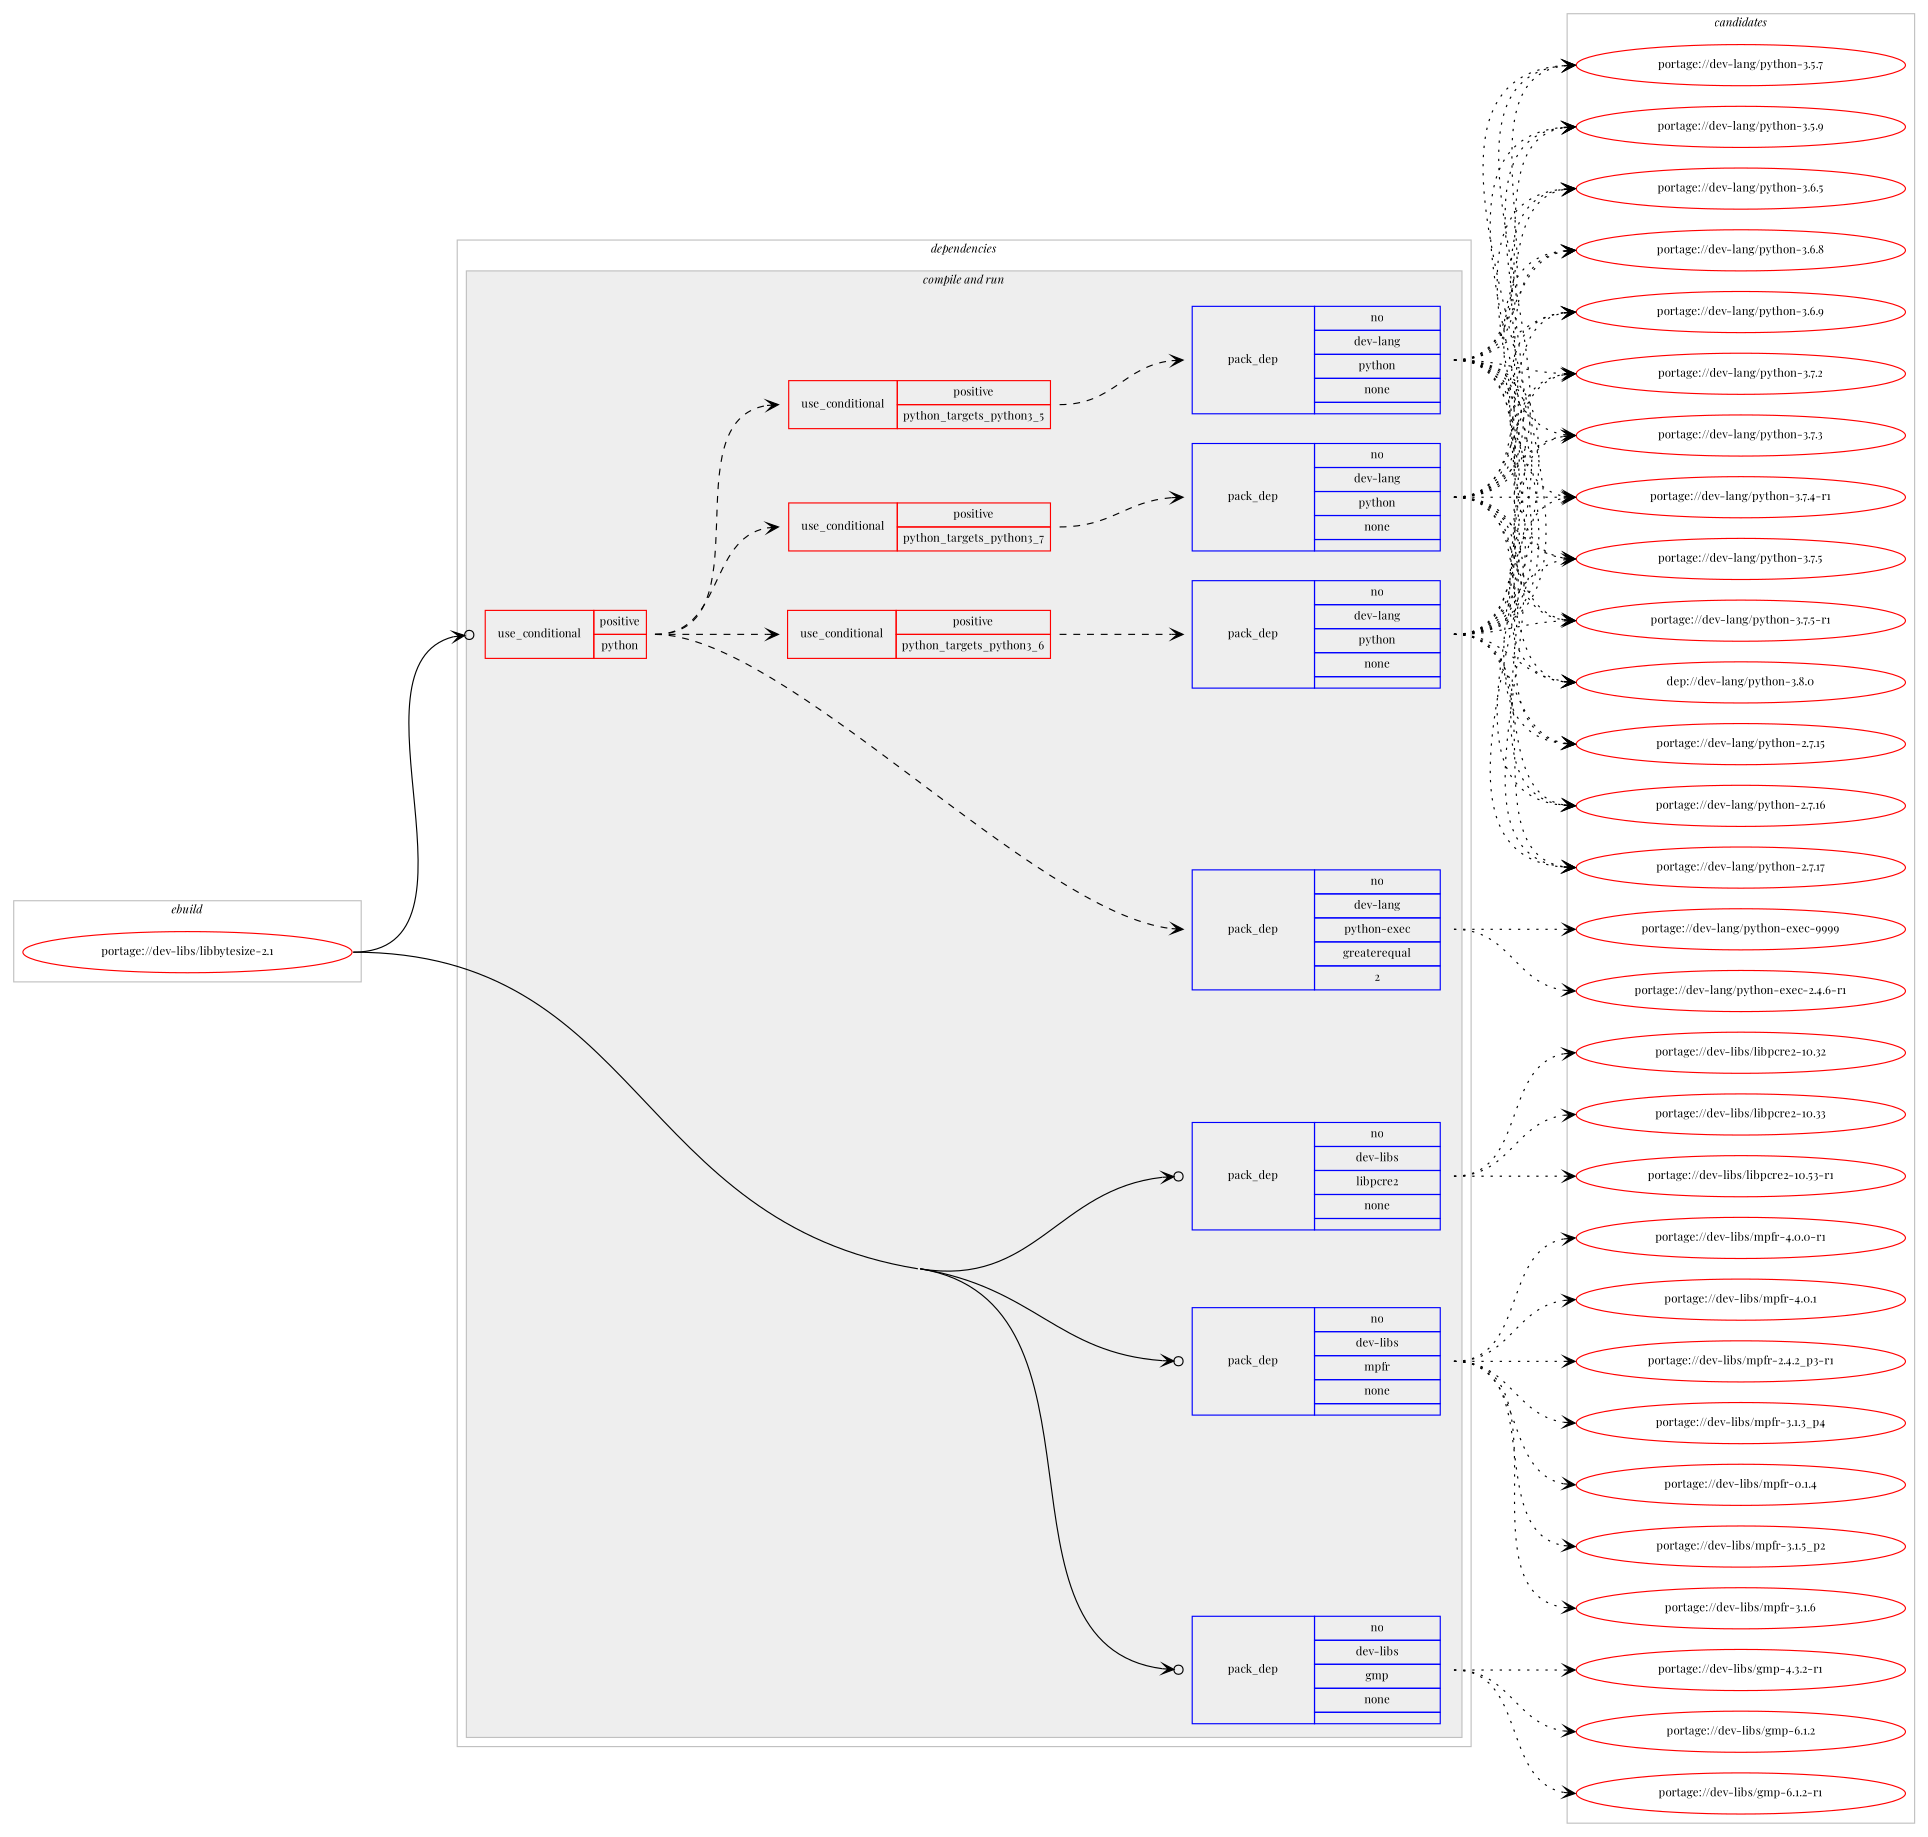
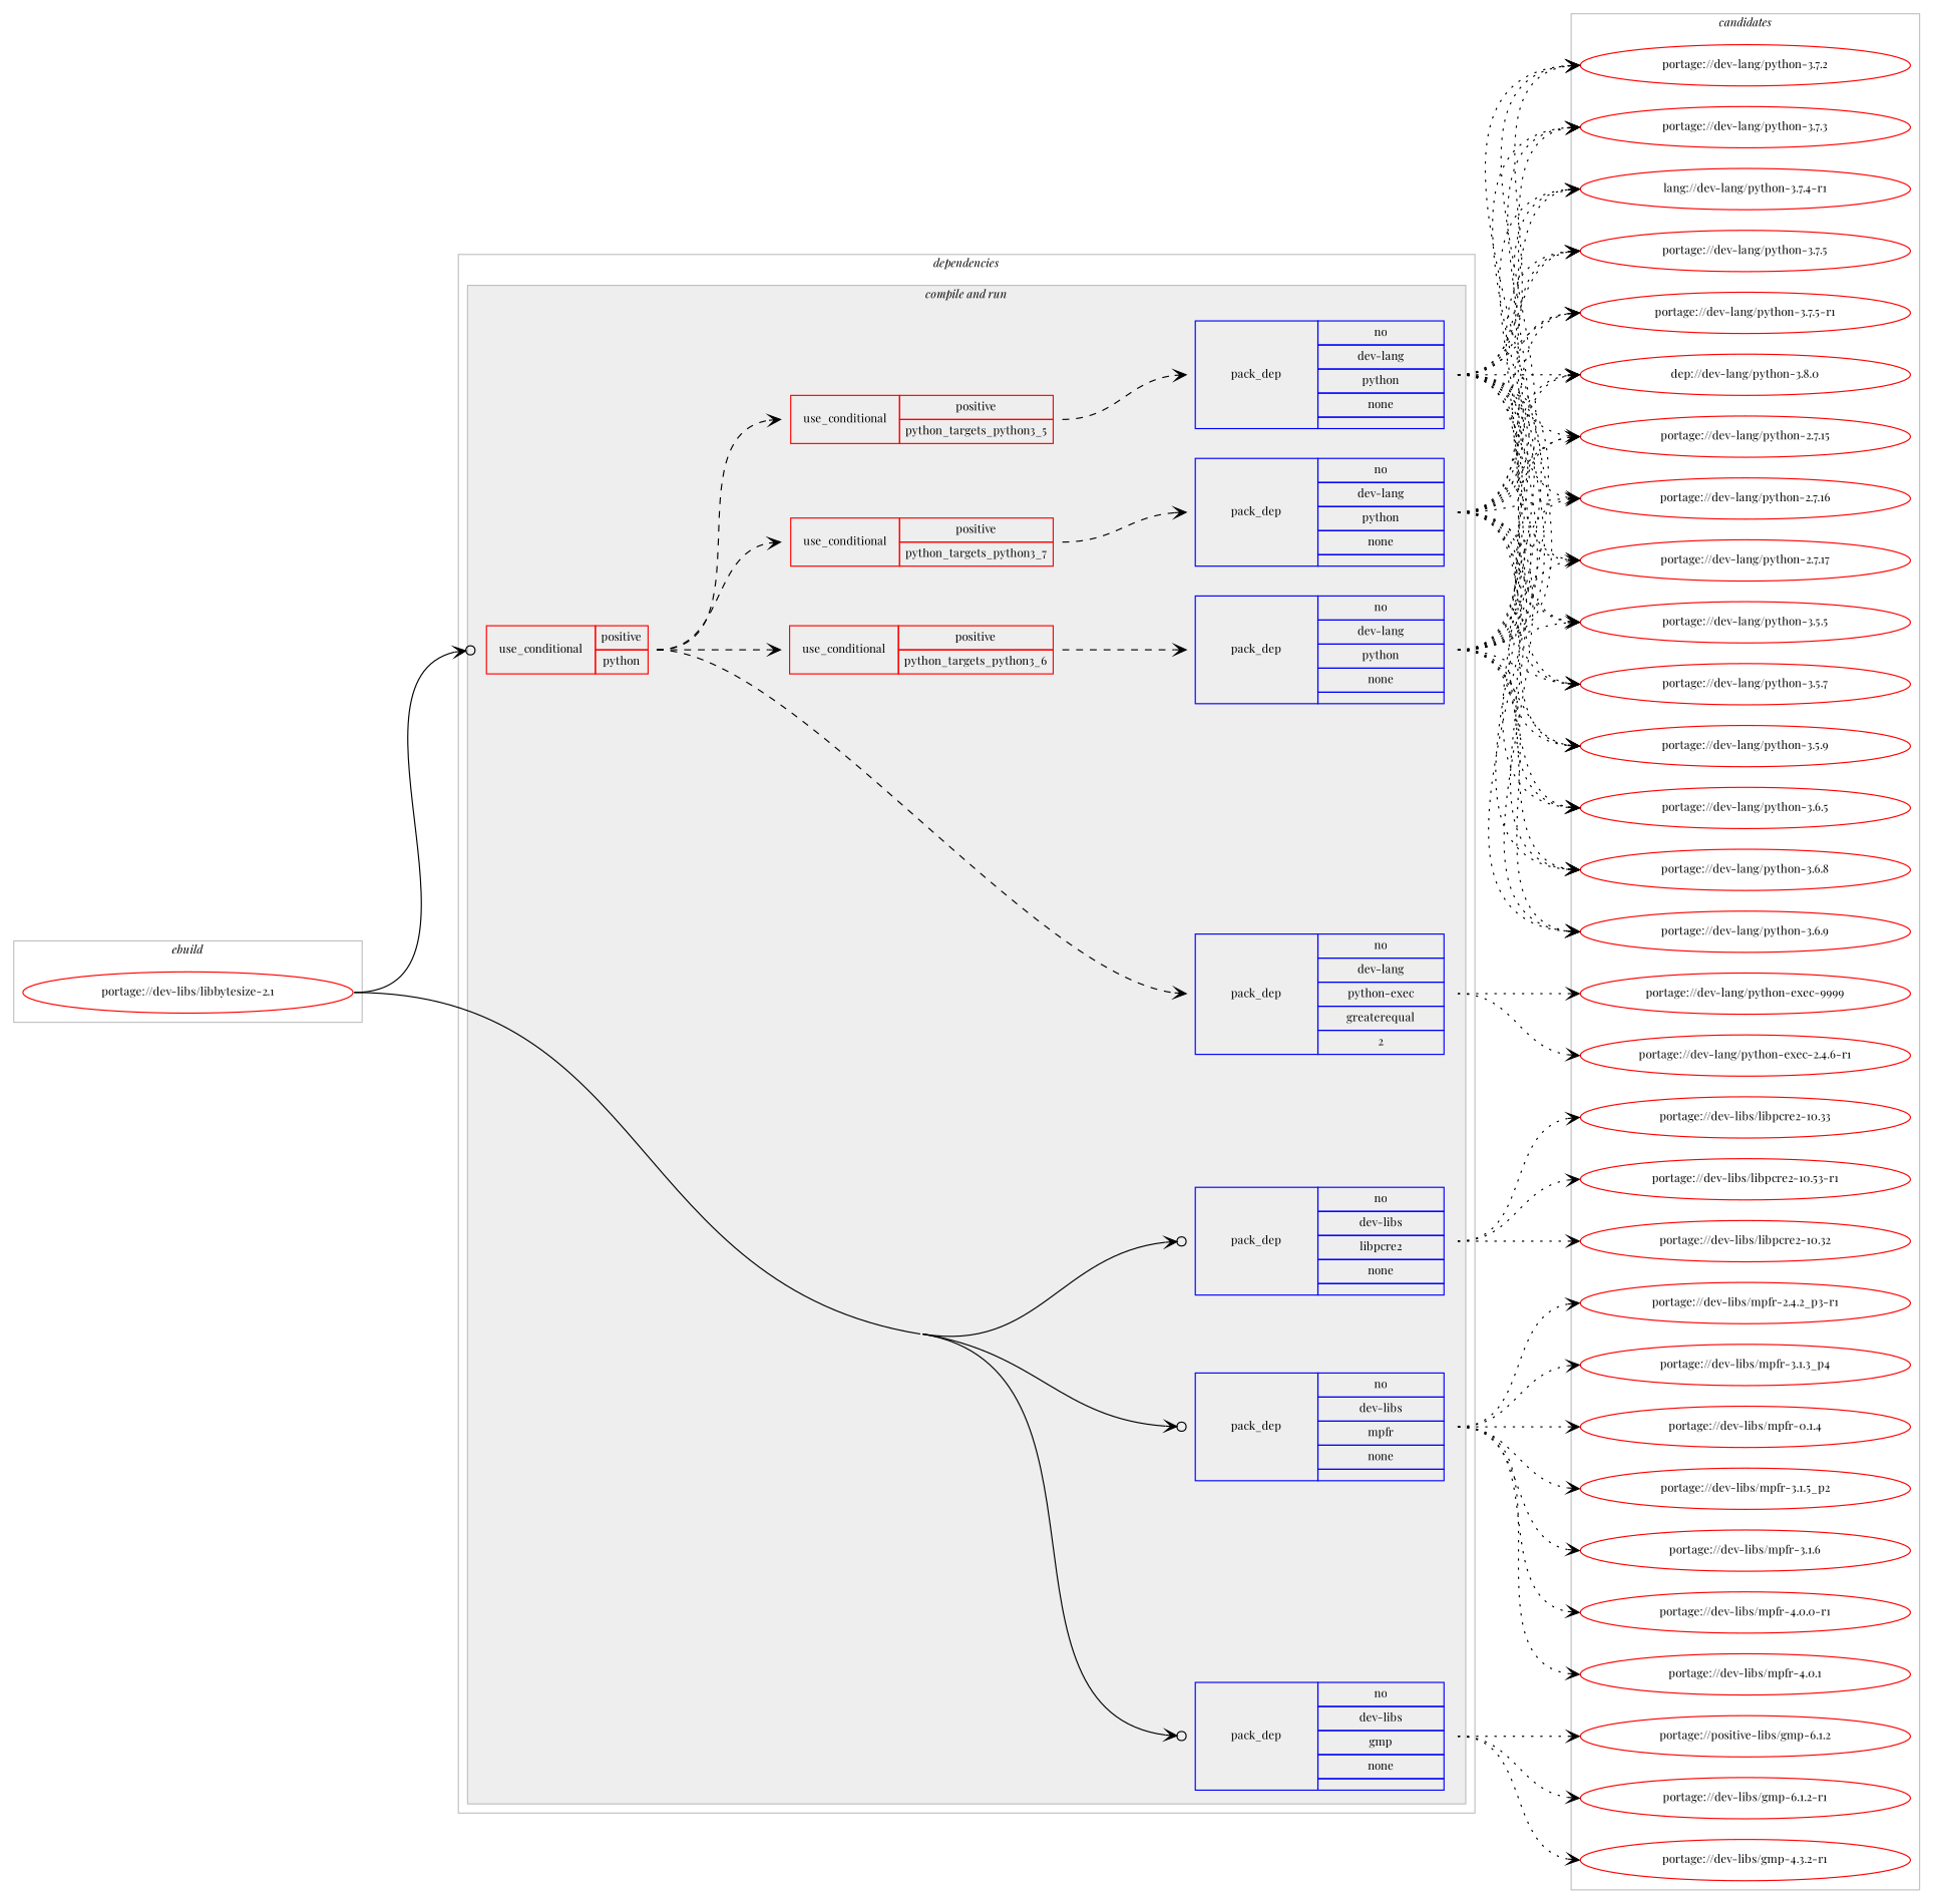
  digraph {
    compound=true
    concentrate=true
    fontname="Playfair Display"
    fontsize=10
    newrank=true
    rankdir=LR
    ranksep=1.5
    node [color=red fontname="Playfair Display" fontsize=10]
    edge [arrowhead=vee fontname="Playfair Display" headport=w style=dotted tailport=e weight=100]
    n1 [label="portage://dev-libs/libbytesize-2.1" width=4]
    n2 [color=blue label=<<TABLE BORDER="0" CELLBORDER="1" CELLSPACING="0" CELLPADDING="4" WIDTH="220"><TR><TD ROWSPAN="6" CELLPADDING="30">pack_dep</TD></TR><TR><TD WIDTH="110">no</TD></TR><TR><TD>dev-lang</TD></TR><TR><TD>python</TD></TR><TR><TD>none</TD></TR><TR><TD></TD></TR></TABLE>> shape=none]
    n3 [label=<<TABLE BORDER="0" CELLBORDER="1" CELLSPACING="0" CELLPADDING="4"><TR><TD ROWSPAN="3" CELLPADDING="10">use_conditional</TD></TR><TR><TD>positive</TD></TR><TR><TD>python_targets_python3_5</TD></TR></TABLE>> shape=none]
    n4 [color=blue label=<<TABLE BORDER="0" CELLBORDER="1" CELLSPACING="0" CELLPADDING="4" WIDTH="220"><TR><TD ROWSPAN="6" CELLPADDING="30">pack_dep</TD></TR><TR><TD WIDTH="110">no</TD></TR><TR><TD>dev-lang</TD></TR><TR><TD>python</TD></TR><TR><TD>none</TD></TR><TR><TD></TD></TR></TABLE>> shape=none]
    n5 [label=<<TABLE BORDER="0" CELLBORDER="1" CELLSPACING="0" CELLPADDING="4"><TR><TD ROWSPAN="3" CELLPADDING="10">use_conditional</TD></TR><TR><TD>positive</TD></TR><TR><TD>python_targets_python3_6</TD></TR></TABLE>> shape=none]
    n6 [color=blue label=<<TABLE BORDER="0" CELLBORDER="1" CELLSPACING="0" CELLPADDING="4" WIDTH="220"><TR><TD ROWSPAN="6" CELLPADDING="30">pack_dep</TD></TR><TR><TD WIDTH="110">no</TD></TR><TR><TD>dev-lang</TD></TR><TR><TD>python</TD></TR><TR><TD>none</TD></TR><TR><TD></TD></TR></TABLE>> shape=none]
    n7 [label=<<TABLE BORDER="0" CELLBORDER="1" CELLSPACING="0" CELLPADDING="4"><TR><TD ROWSPAN="3" CELLPADDING="10">use_conditional</TD></TR><TR><TD>positive</TD></TR><TR><TD>python_targets_python3_7</TD></TR></TABLE>> shape=none]
    n8 [color=blue label=<<TABLE BORDER="0" CELLBORDER="1" CELLSPACING="0" CELLPADDING="4" WIDTH="220"><TR><TD ROWSPAN="6" CELLPADDING="30">pack_dep</TD></TR><TR><TD WIDTH="110">no</TD></TR><TR><TD>dev-lang</TD></TR><TR><TD>python-exec</TD></TR><TR><TD>greaterequal</TD></TR><TR><TD>2</TD></TR></TABLE>> shape=none]
    n9 [label=<<TABLE BORDER="0" CELLBORDER="1" CELLSPACING="0" CELLPADDING="4"><TR><TD ROWSPAN="3" CELLPADDING="10">use_conditional</TD></TR><TR><TD>positive</TD></TR><TR><TD>python</TD></TR></TABLE>> shape=none]
    n10 [color=blue label=<<TABLE BORDER="0" CELLBORDER="1" CELLSPACING="0" CELLPADDING="4" WIDTH="220"><TR><TD ROWSPAN="6" CELLPADDING="30">pack_dep</TD></TR><TR><TD WIDTH="110">no</TD></TR><TR><TD>dev-libs</TD></TR><TR><TD>gmp</TD></TR><TR><TD>none</TD></TR><TR><TD></TD></TR></TABLE>> shape=none]
    n11 [color=blue label=<<TABLE BORDER="0" CELLBORDER="1" CELLSPACING="0" CELLPADDING="4" WIDTH="220"><TR><TD ROWSPAN="6" CELLPADDING="30">pack_dep</TD></TR><TR><TD WIDTH="110">no</TD></TR><TR><TD>dev-libs</TD></TR><TR><TD>libpcre2</TD></TR><TR><TD>none</TD></TR><TR><TD></TD></TR></TABLE>> shape=none]
    n12 [color=blue label=<<TABLE BORDER="0" CELLBORDER="1" CELLSPACING="0" CELLPADDING="4" WIDTH="220"><TR><TD ROWSPAN="6" CELLPADDING="30">pack_dep</TD></TR><TR><TD WIDTH="110">no</TD></TR><TR><TD>dev-libs</TD></TR><TR><TD>mpfr</TD></TR><TR><TD>none</TD></TR><TR><TD></TD></TR></TABLE>> shape=none]
    n13 [label="portage://dev-lang/python-2.7.15" width=4]
    n14 [label="portage://dev-lang/python-2.7.16" width=4]
    n15 [label="portage://dev-lang/python-2.7.17" width=4]
+   n16 [label="portage://dev-lang/python-3.5.5" width=4]
    n17 [label="portage://dev-lang/python-3.5.7" width=4]
    n18 [label="portage://dev-lang/python-3.5.9" width=4]
    n19 [label="portage://dev-lang/python-3.6.5" width=4]
    n20 [label="portage://dev-lang/python-3.6.8" width=4]
    n21 [label="portage://dev-lang/python-3.6.9" width=4]
    n22 [label="portage://dev-lang/python-3.7.2" width=4]
    n23 [label="portage://dev-lang/python-3.7.3" width=4]
-   n24 [label="portage://dev-lang/python-3.7.4-r1" width=4]
+   n24 [label="lang://dev-lang/python-3.7.4-r1" width=4]
    n25 [label="portage://dev-lang/python-3.7.5" width=4]
    n26 [label="portage://dev-lang/python-3.7.5-r1" width=4]
    n27 [label="dep://dev-lang/python-3.8.0" width=4]
    n28 [label="portage://dev-lang/python-exec-2.4.6-r1" width=4]
    n29 [label="portage://dev-lang/python-exec-9999" width=4]
    n30 [label="portage://dev-libs/gmp-4.3.2-r1" width=4]
-   n31 [label="portage://dev-libs/gmp-6.1.2" width=4]
+   n31 [label="portage://positive-libs/gmp-6.1.2" width=4]
    n32 [label="portage://dev-libs/gmp-6.1.2-r1" width=4]
    n33 [label="portage://dev-libs/libpcre2-10.32" width=4]
    n34 [label="portage://dev-libs/libpcre2-10.33" width=4]
    n35 [label="portage://dev-libs/libpcre2-10.53-r1" width=4]
    n36 [label="portage://dev-libs/mpfr-2.4.2_p3-r1" width=4]
    n37 [label="portage://dev-libs/mpfr-3.1.3_p4" width=4]
    n38 [label="portage://dev-libs/mpfr-0.1.4" width=4]
    n39 [label="portage://dev-libs/mpfr-3.1.5_p2" width=4]
    n40 [label="portage://dev-libs/mpfr-3.1.6" width=4]
    n41 [label="portage://dev-libs/mpfr-4.0.0-r1" width=4]
    n42 [label="portage://dev-libs/mpfr-4.0.1" width=4]
    subgraph cluster_1 {
      color=gray
      label=<<i>ebuild</i>>
      rank=same
      n1
    }
    subgraph cluster_2 {
      color=gray
      label=<<i>dependencies</i>>
      subgraph cluster_3 {
        color=gray
        fillcolor="#eeeeee"
        label=<<i>compile</i>>
        style=filled
      }
      subgraph cluster_4 {
        color=gray
        fillcolor="#eeeeee"
        label=<<i>compile and run</i>>
        style=filled
        subgraph sub_5 {
          color=gray
          fillcolor="#eeeeee"
          label=<<i>compile and run</i>>
          style=filled
          n9
          subgraph sub_6 {
            color=gray
            fillcolor="#eeeeee"
            label=<<i>compile and run</i>>
            style=filled
            n3
            subgraph sub_7 {
              color=gray
              fillcolor="#eeeeee"
              label=<<i>compile and run</i>>
              style=filled
              n2
            }
          }
          subgraph sub_8 {
            color=gray
            fillcolor="#eeeeee"
            label=<<i>compile and run</i>>
            style=filled
            n5
            subgraph sub_9 {
              color=gray
              fillcolor="#eeeeee"
              label=<<i>compile and run</i>>
              style=filled
              n4
            }
          }
          subgraph sub_10 {
            color=gray
            fillcolor="#eeeeee"
            label=<<i>compile and run</i>>
            style=filled
            n7
            subgraph sub_11 {
              color=gray
              fillcolor="#eeeeee"
              label=<<i>compile and run</i>>
              style=filled
              n6
            }
          }
          subgraph sub_12 {
            color=gray
            fillcolor="#eeeeee"
            label=<<i>compile and run</i>>
            style=filled
            n8
          }
        }
        subgraph sub_13 {
          color=gray
          fillcolor="#eeeeee"
          label=<<i>compile and run</i>>
          style=filled
          n10
        }
        subgraph sub_14 {
          color=gray
          fillcolor="#eeeeee"
          label=<<i>compile and run</i>>
          style=filled
          n11
        }
        subgraph sub_15 {
          color=gray
          fillcolor="#eeeeee"
          label=<<i>compile and run</i>>
          style=filled
          n12
        }
      }
      subgraph cluster_16 {
        color=gray
        fillcolor="#eeeeee"
        label=<<i>run</i>>
        style=filled
      }
    }
    subgraph cluster_17 {
      color=gray
      label=<<i>candidates</i>>
      rank=same
      subgraph sub_18 {
        color=black
        label=<<i>candidates</i>>
        nodesep=1
        rank=same
        n13
        n14
        n15
+       n16
        n17
        n18
        n19
        n20
        n21
        n22
        n23
        n24
        n25
        n26
        n27
      }
      subgraph sub_19 {
        color=black
        label=<<i>candidates</i>>
        nodesep=1
        rank=same
        n13
        n14
        n15
+       n16
        n17
        n18
        n19
        n20
        n21
        n22
        n23
        n24
        n25
        n26
        n27
      }
      subgraph sub_20 {
        color=black
        label=<<i>candidates</i>>
        nodesep=1
        rank=same
        n13
        n14
        n15
+       n16
        n17
        n18
        n19
        n20
        n21
        n22
        n23
        n24
        n25
        n26
        n27
      }
      subgraph sub_21 {
        color=black
        label=<<i>candidates</i>>
        nodesep=1
        rank=same
        n28
        n29
      }
      subgraph sub_22 {
        color=black
        label=<<i>candidates</i>>
        nodesep=1
        rank=same
        n30
        n31
        n32
      }
      subgraph sub_23 {
        color=black
        label=<<i>candidates</i>>
        nodesep=1
        rank=same
        n33
        n34
        n35
      }
      subgraph sub_24 {
        color=black
        label=<<i>candidates</i>>
        nodesep=1
        rank=same
        n36
        n37
        n38
        n39
        n40
        n41
        n42
      }
    }
    n1 -> n9 [arrowhead=odotvee style=solid weight=20]
    n1 -> n10 [arrowhead=odotvee style=solid weight=20]
    n1 -> n11 [arrowhead=odotvee style=solid weight=20]
    n1 -> n12 [arrowhead=odotvee style=solid weight=20]
    n2 -> n13
    n2 -> n14
    n2 -> n15
+   n2 -> n16
    n2 -> n17
    n2 -> n18
    n2 -> n19
    n2 -> n20
    n2 -> n21
    n2 -> n22
    n2 -> n23
    n2 -> n24
    n2 -> n25
    n2 -> n26
    n2 -> n27
    n3 -> n2 [style=dashed weight=20]
    n4 -> n13
    n4 -> n14
    n4 -> n15
+   n4 -> n16
    n4 -> n17
    n4 -> n18
    n4 -> n19
    n4 -> n20
    n4 -> n21
    n4 -> n22
    n4 -> n23
    n4 -> n24
    n4 -> n25
    n4 -> n26
    n4 -> n27
    n5 -> n4 [style=dashed weight=20]
    n6 -> n13
    n6 -> n14
    n6 -> n15
+   n6 -> n16
    n6 -> n17
    n6 -> n18
    n6 -> n19
    n6 -> n20
    n6 -> n21
    n6 -> n22
    n6 -> n23
    n6 -> n24
    n6 -> n25
    n6 -> n26
    n6 -> n27
    n7 -> n6 [style=dashed weight=20]
    n8 -> n28
    n8 -> n29
    n9 -> n3 [style=dashed weight=20]
    n9 -> n5 [style=dashed weight=20]
    n9 -> n7 [style=dashed weight=20]
    n9 -> n8 [style=dashed weight=20]
    n10 -> n30
    n10 -> n31
    n10 -> n32
    n11 -> n33
    n11 -> n34
    n11 -> n35
    n12 -> n36
    n12 -> n37
    n12 -> n38
    n12 -> n39
    n12 -> n40
    n12 -> n41
    n12 -> n42
  }
